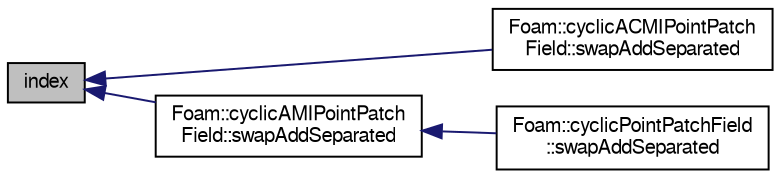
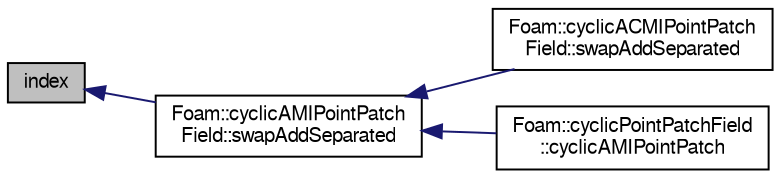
  digraph {
    rankdir=LR
    node [color=black fontname=FreeSans fontsize=10 shape=record]
    edge [color=midnightblue dir=back fontname=FreeSans fontsize=10 labelfontname=FreeSans labelfontsize=10 style=solid]
    n1 [fillcolor=grey75 fontcolor=black height=0.2 label=index style=filled width=0.4]
    n2 [height=0.2 label="Foam::cyclicACMIPointPatch\lField::swapAddSeparated" width=0.4]
    n3 [height=0.2 label="Foam::cyclicAMIPointPatch\lField::swapAddSeparated" width=0.4]
-   n4 [height=0.2 label="Foam::cyclicPointPatchField\l::swapAddSeparated" width=0.4]
-   n1 -> n2
+   n4 [height=0.2 label="Foam::cyclicPointPatchField\l::cyclicAMIPointPatch" width=0.4]
+   n3 -> n2
    n1 -> n3
    n3 -> n4
  }
